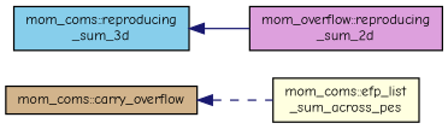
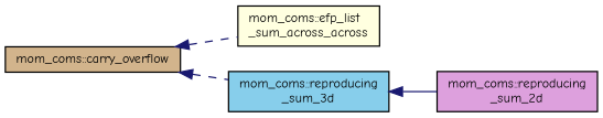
  digraph {
    fontname="Comic Neue"
    rankdir=LR
    node [color=black fontname="Comic Neue" fontsize=10 shape=record style=filled]
    edge [color=midnightblue dir=back fontname="Comic Neue" fontsize=10 labelfontname=Helvetica labelfontsize=10 style=dashed]
    n1 [fillcolor=tan fontcolor=black height=0.2 label="mom_coms::carry_overflow" width=0.4]
-   n2 [fillcolor=lightyellow height=0.2 label="mom_coms::efp_list\l_sum_across_pes" width=0.4]
+   n2 [fillcolor=lightyellow height=0.2 label="mom_coms::efp_list\l_sum_across_across" width=0.4]
    n3 [fillcolor=skyblue height=0.2 label="mom_coms::reproducing\l_sum_3d" width=0.4]
-   n4 [fillcolor=plum height=0.2 label="mom_overflow::reproducing\l_sum_2d" width=0.4]
+   n4 [fillcolor=plum height=0.2 label="mom_coms::reproducing\l_sum_2d" width=0.4]
    n1 -> n2
+   n1 -> n3
    n3 -> n4 [style=solid]
  }
